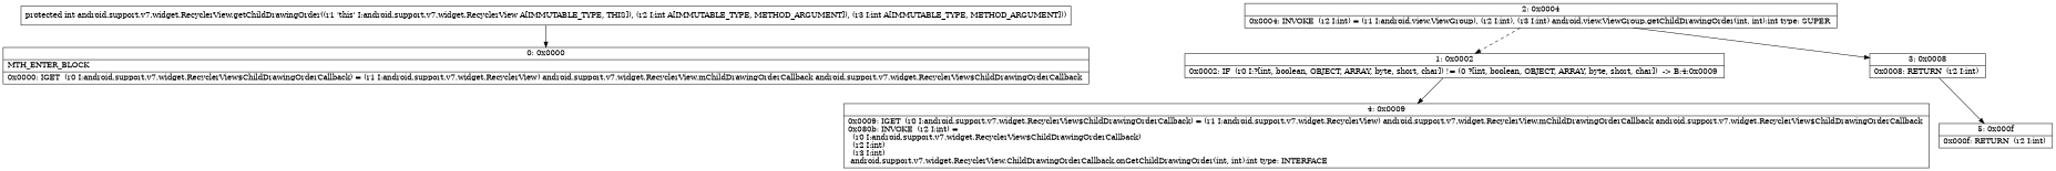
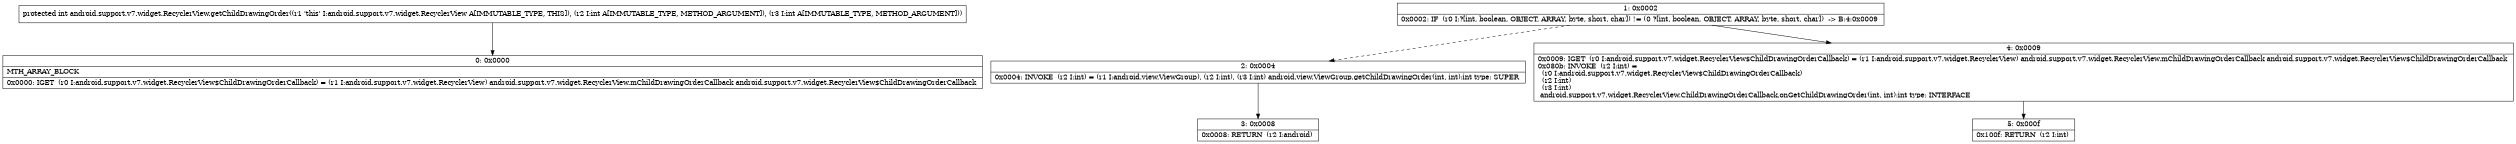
  digraph {
    node [shape=record]
-   n1 [label="{0\:\ 0x0000|MTH_ENTER_BLOCK\l|0x0000: IGET  (r0 I:android.support.v7.widget.RecyclerView$ChildDrawingOrderCallback) = (r1 I:android.support.v7.widget.RecyclerView) android.support.v7.widget.RecyclerView.mChildDrawingOrderCallback android.support.v7.widget.RecyclerView$ChildDrawingOrderCallback \l}"]
+   n1 [label="{0\:\ 0x0000|MTH_ARRAY_BLOCK\l|0x0000: IGET  (r0 I:android.support.v7.widget.RecyclerView$ChildDrawingOrderCallback) = (r1 I:android.support.v7.widget.RecyclerView) android.support.v7.widget.RecyclerView.mChildDrawingOrderCallback android.support.v7.widget.RecyclerView$ChildDrawingOrderCallback \l}"]
    n2 [label="{1\:\ 0x0002|0x0002: IF  (r0 I:?[int, boolean, OBJECT, ARRAY, byte, short, char]) != (0 ?[int, boolean, OBJECT, ARRAY, byte, short, char])  \-\> B:4:0x0009 \l}"]
    n3 [label="{2\:\ 0x0004|0x0004: INVOKE  (r2 I:int) = (r1 I:android.view.ViewGroup), (r2 I:int), (r3 I:int) android.view.ViewGroup.getChildDrawingOrder(int, int):int type: SUPER \l}"]
    n4 [label="{4\:\ 0x0009|0x0009: IGET  (r0 I:android.support.v7.widget.RecyclerView$ChildDrawingOrderCallback) = (r1 I:android.support.v7.widget.RecyclerView) android.support.v7.widget.RecyclerView.mChildDrawingOrderCallback android.support.v7.widget.RecyclerView$ChildDrawingOrderCallback \l0x080b: INVOKE  (r2 I:int) = \l  (r0 I:android.support.v7.widget.RecyclerView$ChildDrawingOrderCallback)\l  (r2 I:int)\l  (r3 I:int)\l android.support.v7.widget.RecyclerView.ChildDrawingOrderCallback.onGetChildDrawingOrder(int, int):int type: INTERFACE \l}"]
-   n5 [label="{3\:\ 0x0008|0x0008: RETURN  (r2 I:int) \l}"]
-   n6 [label="{5\:\ 0x000f|0x000f: RETURN  (r2 I:int) \l}"]
+   n5 [label="{3\:\ 0x0008|0x0008: RETURN  (r2 I:android) \l}"]
+   n6 [label="{5\:\ 0x000f|0x100f: RETURN  (r2 I:int) \l}"]
    n7 [label="{protected int android.support.v7.widget.RecyclerView.getChildDrawingOrder((r1 'this' I:android.support.v7.widget.RecyclerView A[IMMUTABLE_TYPE, THIS]), (r2 I:int A[IMMUTABLE_TYPE, METHOD_ARGUMENT]), (r3 I:int A[IMMUTABLE_TYPE, METHOD_ARGUMENT])) }"]
-   n3 -> n2 [style=dashed]
+   n2 -> n3 [style=dashed]
    n2 -> n4
    n3 -> n5
-   n5 -> n6
+   n4 -> n6
    n7 -> n1
  }
